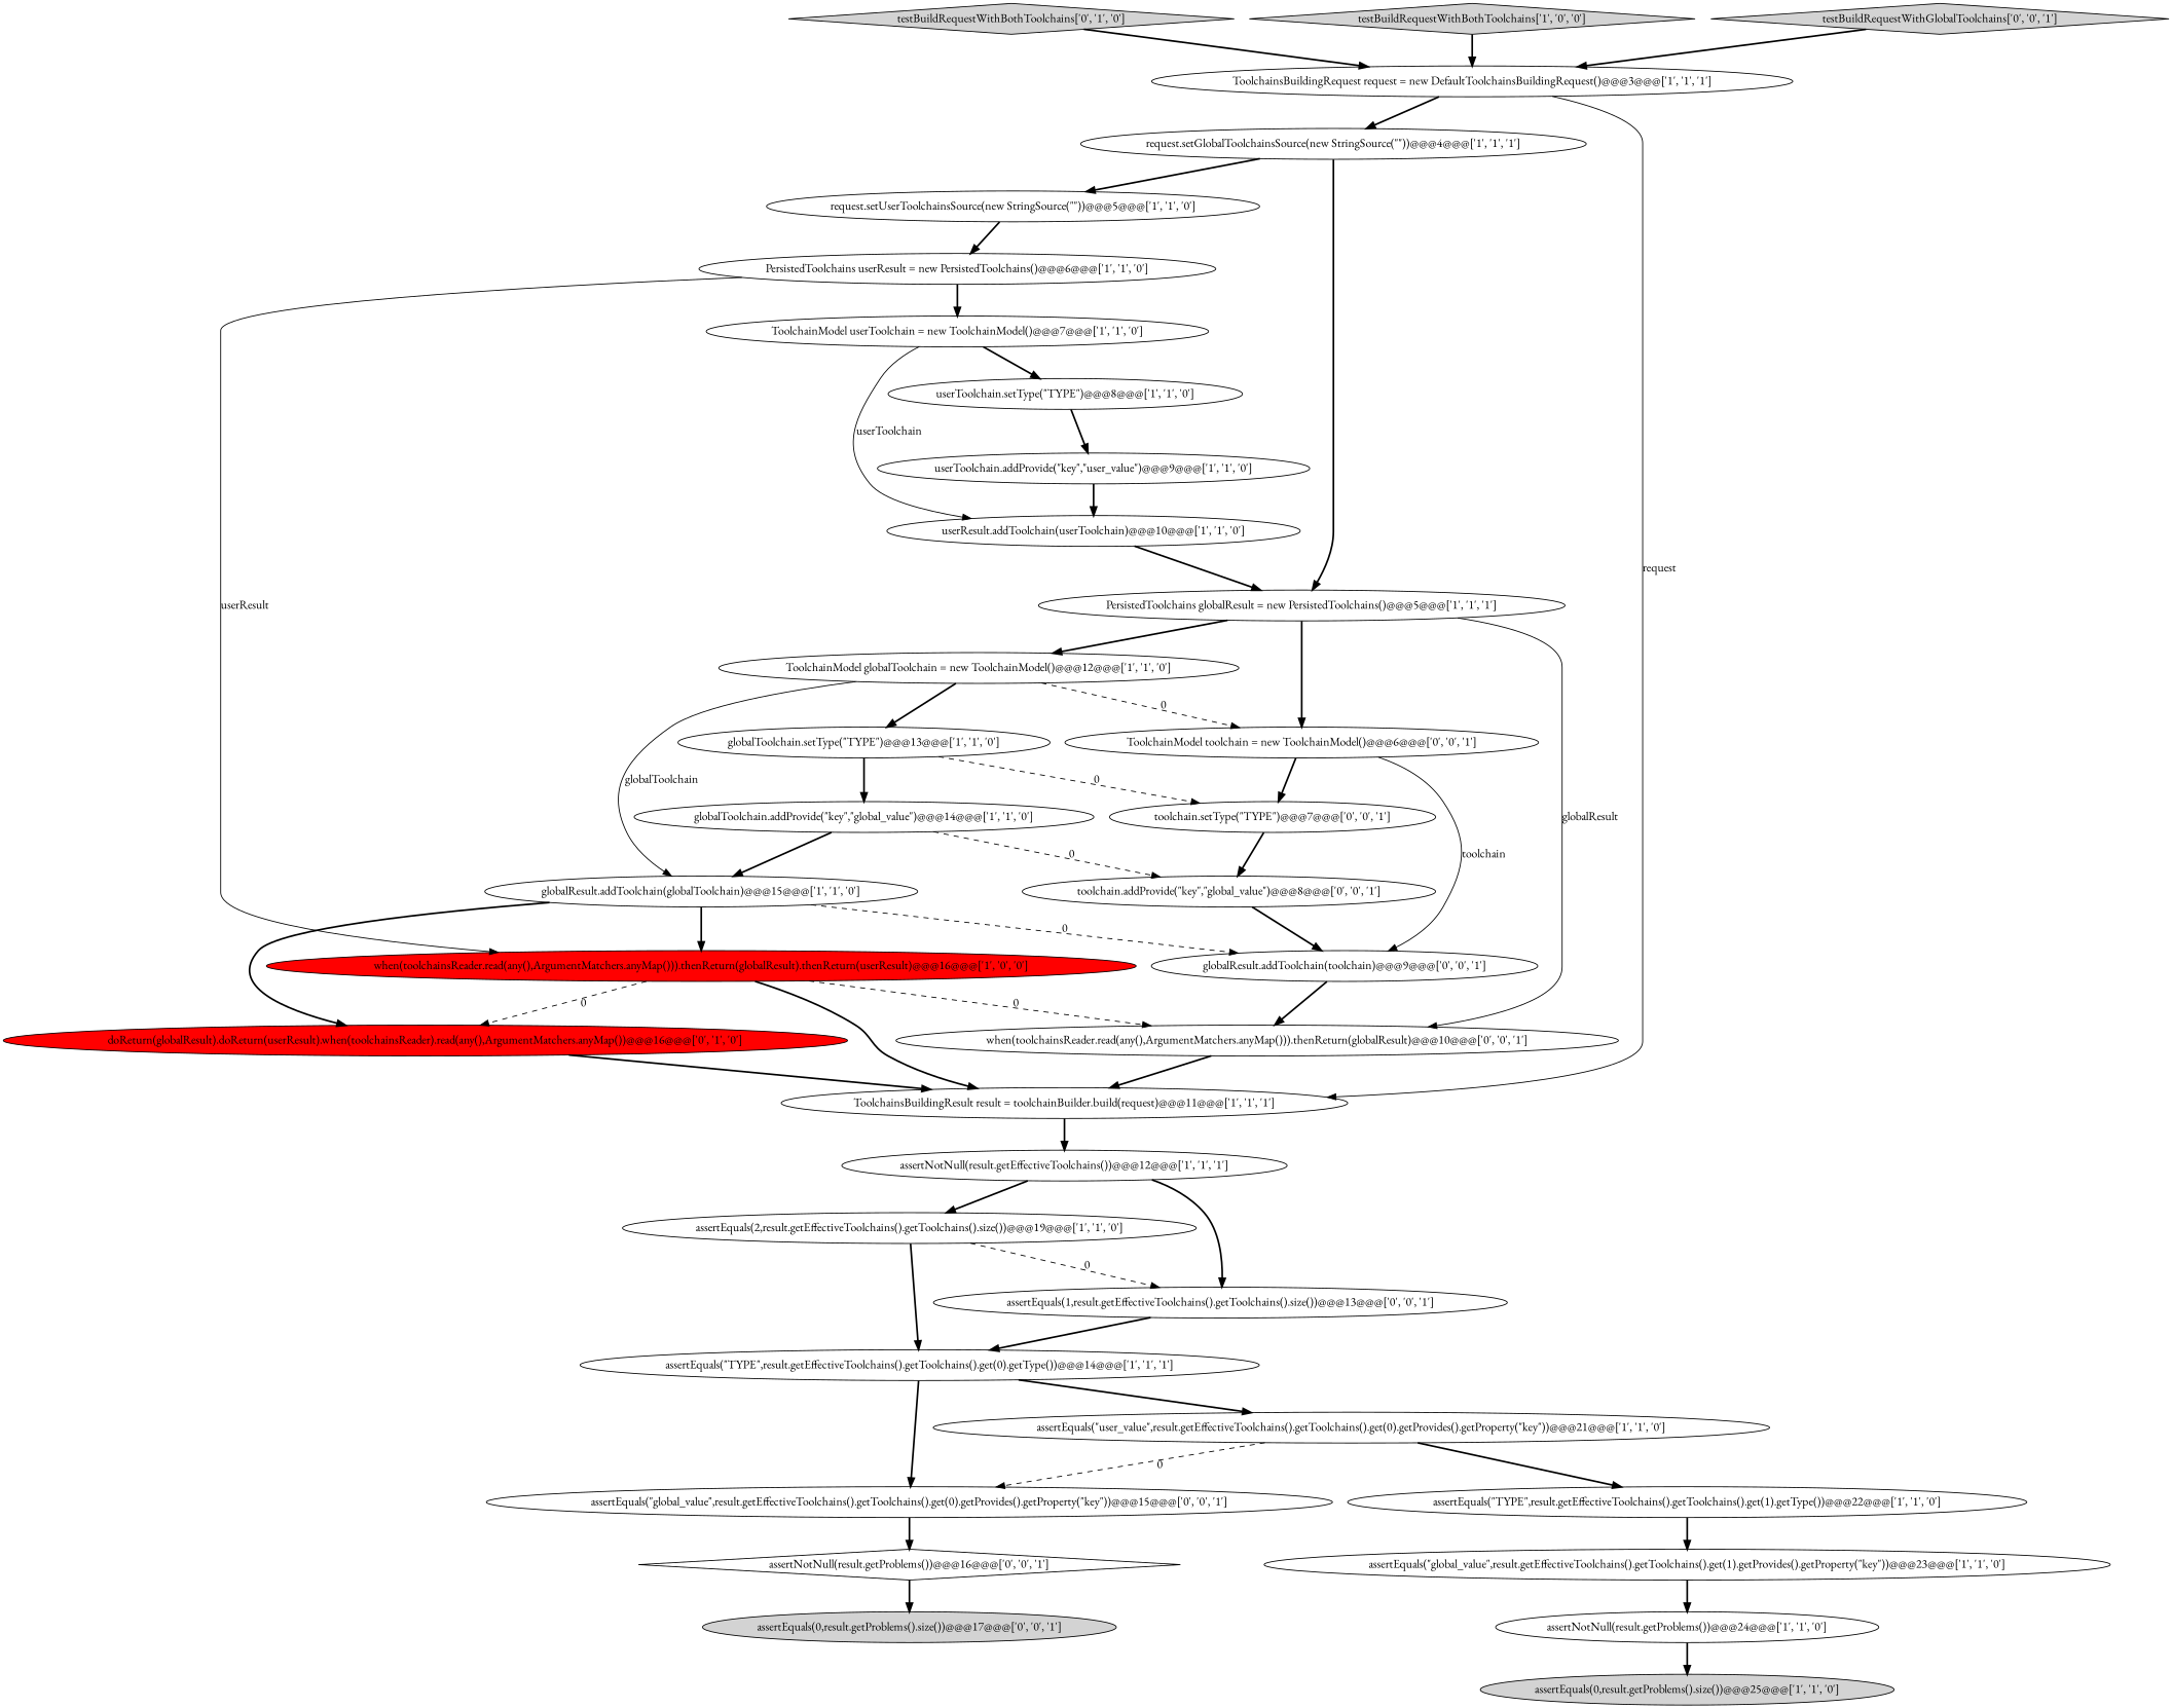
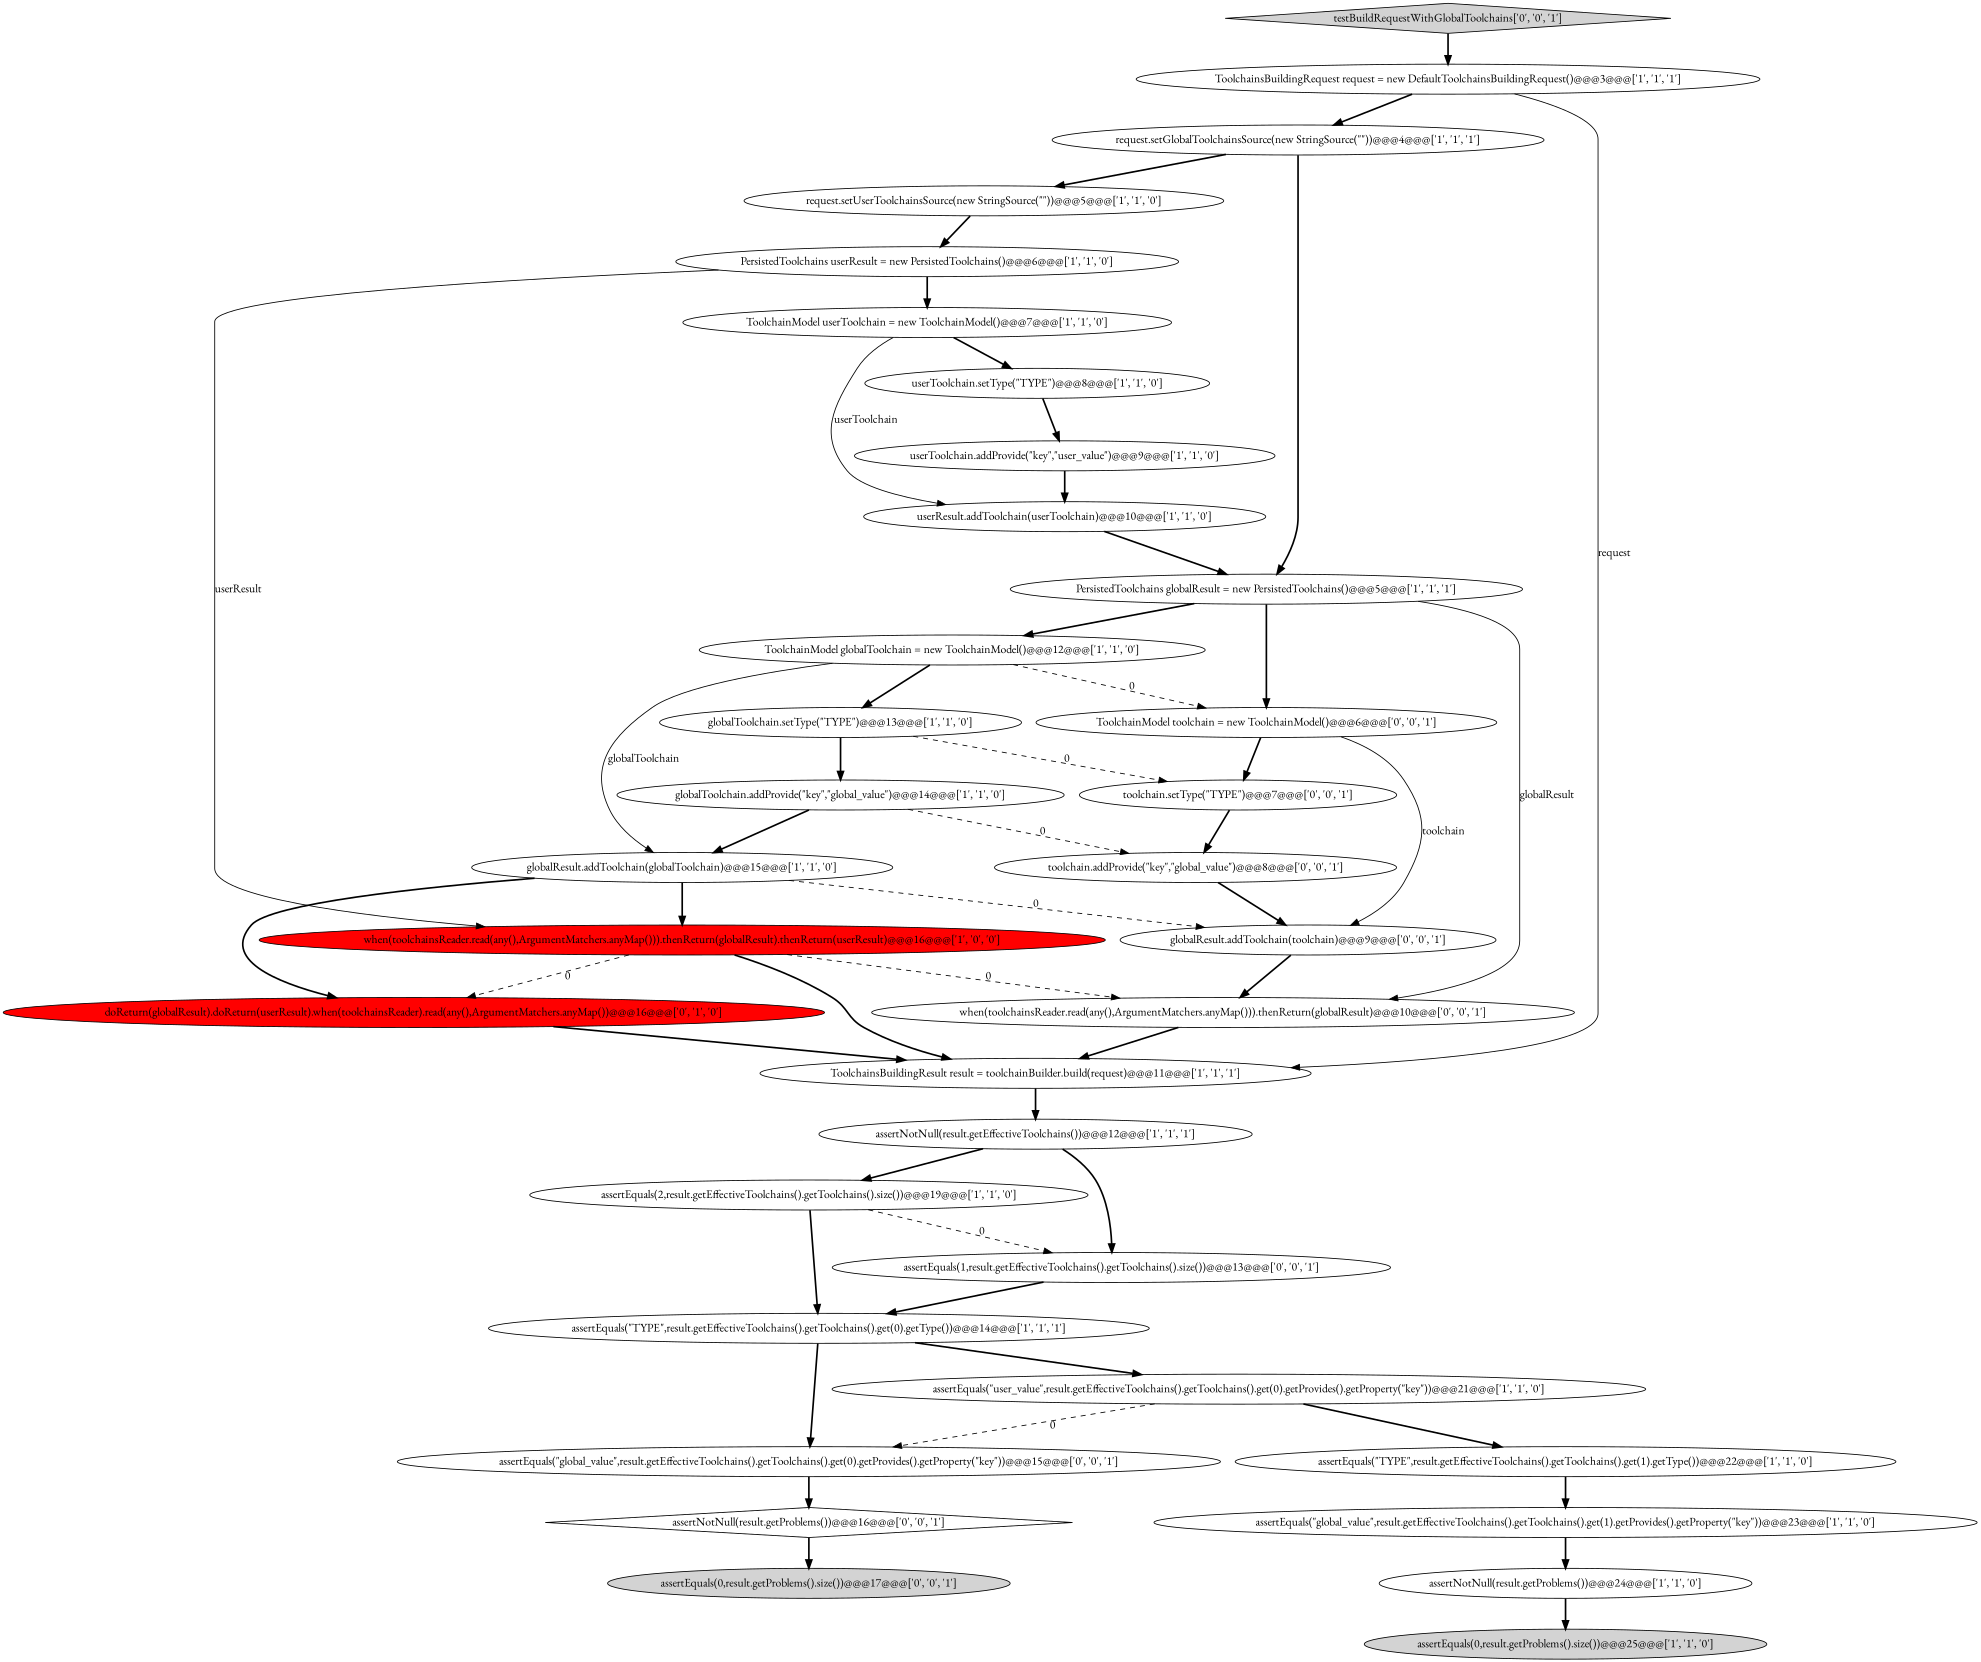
  digraph {
    fontname="EB Garamond"
    node [fillcolor=white fontname="EB Garamond" shape=ellipse style=filled]
    edge [fontname="EB Garamond" style=bold]
    n1 [label="userResult.addToolchain(userToolchain)@@@10@@@['1', '1', '0']"]
    n2 [label="PersistedToolchains globalResult = new PersistedToolchains()@@@5@@@['1', '1', '1']"]
    n3 [label="when(toolchainsReader.read(any(),ArgumentMatchers.anyMap())).thenReturn(globalResult)@@@10@@@['0', '0', '1']"]
    n4 [label="ToolchainModel toolchain = new ToolchainModel()@@@6@@@['0', '0', '1']"]
    n5 [label="ToolchainModel globalToolchain = new ToolchainModel()@@@12@@@['1', '1', '0']"]
    n6 [label="request.setUserToolchainsSource(new StringSource(\"\"))@@@5@@@['1', '1', '0']"]
    n7 [label="PersistedToolchains userResult = new PersistedToolchains()@@@6@@@['1', '1', '0']"]
    n8 [fillcolor=red label="when(toolchainsReader.read(any(),ArgumentMatchers.anyMap())).thenReturn(globalResult).thenReturn(userResult)@@@16@@@['1', '0', '0']"]
    n9 [label="ToolchainModel userToolchain = new ToolchainModel()@@@7@@@['1', '1', '0']"]
    n10 [label="globalResult.addToolchain(globalToolchain)@@@15@@@['1', '1', '0']"]
    n11 [fillcolor=red label="doReturn(globalResult).doReturn(userResult).when(toolchainsReader).read(any(),ArgumentMatchers.anyMap())@@@16@@@['0', '1', '0']"]
    n12 [label="globalResult.addToolchain(toolchain)@@@9@@@['0', '0', '1']"]
    n13 [label="ToolchainsBuildingResult result = toolchainBuilder.build(request)@@@11@@@['1', '1', '1']"]
    n14 [label="assertEquals(\"global_value\",result.getEffectiveToolchains().getToolchains().get(1).getProvides().getProperty(\"key\"))@@@23@@@['1', '1', '0']"]
    n15 [label="assertNotNull(result.getProblems())@@@24@@@['1', '1', '0']"]
    n16 [fillcolor=lightgray label="assertEquals(0,result.getProblems().size())@@@25@@@['1', '1', '0']"]
    n17 [label="assertNotNull(result.getEffectiveToolchains())@@@12@@@['1', '1', '1']"]
    n18 [label="assertEquals(\"TYPE\",result.getEffectiveToolchains().getToolchains().get(0).getType())@@@14@@@['1', '1', '1']"]
    n19 [label="assertEquals(\"user_value\",result.getEffectiveToolchains().getToolchains().get(0).getProvides().getProperty(\"key\"))@@@21@@@['1', '1', '0']"]
    n20 [label="assertEquals(\"global_value\",result.getEffectiveToolchains().getToolchains().get(0).getProvides().getProperty(\"key\"))@@@15@@@['0', '0', '1']"]
    n21 [label="assertEquals(\"TYPE\",result.getEffectiveToolchains().getToolchains().get(1).getType())@@@22@@@['1', '1', '0']"]
    n22 [label="assertNotNull(result.getProblems())@@@16@@@['0', '0', '1']" shape=diamond]
    n23 [fillcolor=lightgray label="assertEquals(0,result.getProblems().size())@@@17@@@['0', '0', '1']"]
    n24 [label="assertEquals(2,result.getEffectiveToolchains().getToolchains().size())@@@19@@@['1', '1', '0']"]
    n25 [label="assertEquals(1,result.getEffectiveToolchains().getToolchains().size())@@@13@@@['0', '0', '1']"]
    n26 [label="globalToolchain.addProvide(\"key\",\"global_value\")@@@14@@@['1', '1', '0']"]
    n27 [label="toolchain.addProvide(\"key\",\"global_value\")@@@8@@@['0', '0', '1']"]
    n28 [label="globalToolchain.setType(\"TYPE\")@@@13@@@['1', '1', '0']"]
    n29 [label="toolchain.setType(\"TYPE\")@@@7@@@['0', '0', '1']"]
-   n30 [fillcolor=lightgray label="testBuildRequestWithBothToolchains['0', '1', '0']" shape=diamond]
    n31 [label="ToolchainsBuildingRequest request = new DefaultToolchainsBuildingRequest()@@@3@@@['1', '1', '1']"]
    n32 [label="request.setGlobalToolchainsSource(new StringSource(\"\"))@@@4@@@['1', '1', '1']"]
    n33 [label="userToolchain.setType(\"TYPE\")@@@8@@@['1', '1', '0']"]
    n34 [label="userToolchain.addProvide(\"key\",\"user_value\")@@@9@@@['1', '1', '0']"]
-   n35 [fillcolor=lightgray label="testBuildRequestWithBothToolchains['1', '0', '0']" shape=diamond]
    n36 [fillcolor=lightgray label="testBuildRequestWithGlobalToolchains['0', '0', '1']" shape=diamond]
    n1 -> n2
    n2 -> n3 [label=globalResult style=solid]
    n2 -> n4
    n2 -> n5
    n3 -> n13
    n4 -> n12 [label=toolchain style=solid]
    n4 -> n29
    n5 -> n4 [label=0 style=dashed]
    n5 -> n10 [label=globalToolchain style=solid]
    n5 -> n28
    n6 -> n7
    n7 -> n8 [label=userResult style=solid]
    n7 -> n9
    n8 -> n3 [label=0 style=dashed]
    n8 -> n11 [label=0 style=dashed]
    n8 -> n13
    n9 -> n1 [label=userToolchain style=solid]
    n9 -> n33
    n10 -> n8
    n10 -> n11
    n10 -> n12 [label=0 style=dashed]
    n11 -> n13
    n12 -> n3
    n13 -> n17
    n14 -> n15
    n15 -> n16
    n17 -> n24
    n17 -> n25
    n18 -> n19
    n18 -> n20
    n19 -> n20 [label=0 style=dashed]
    n19 -> n21
    n20 -> n22
    n21 -> n14
    n22 -> n23
    n24 -> n18
    n24 -> n25 [label=0 style=dashed]
    n25 -> n18
    n26 -> n10
    n26 -> n27 [label=0 style=dashed]
    n27 -> n12
    n28 -> n26
    n28 -> n29 [label=0 style=dashed]
    n29 -> n27
-   n30 -> n31
    n31 -> n13 [label=request style=solid]
    n31 -> n32
    n32 -> n2
    n32 -> n6
    n33 -> n34
    n34 -> n1
-   n35 -> n31
    n36 -> n31
  }
